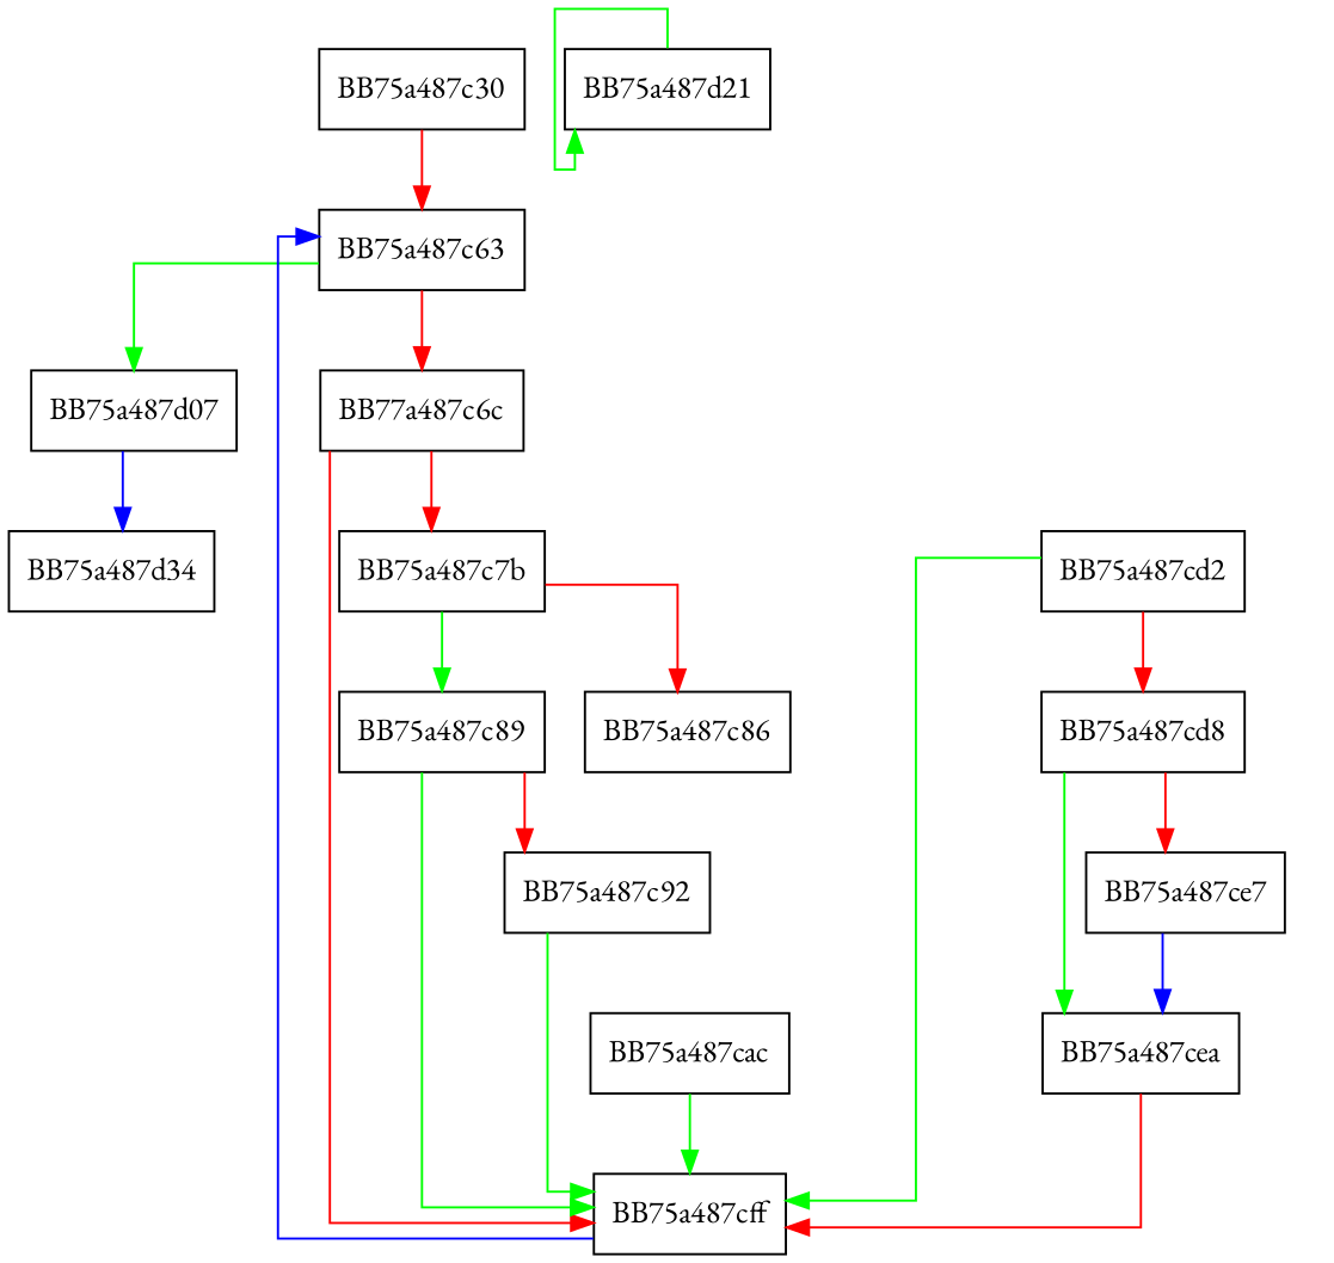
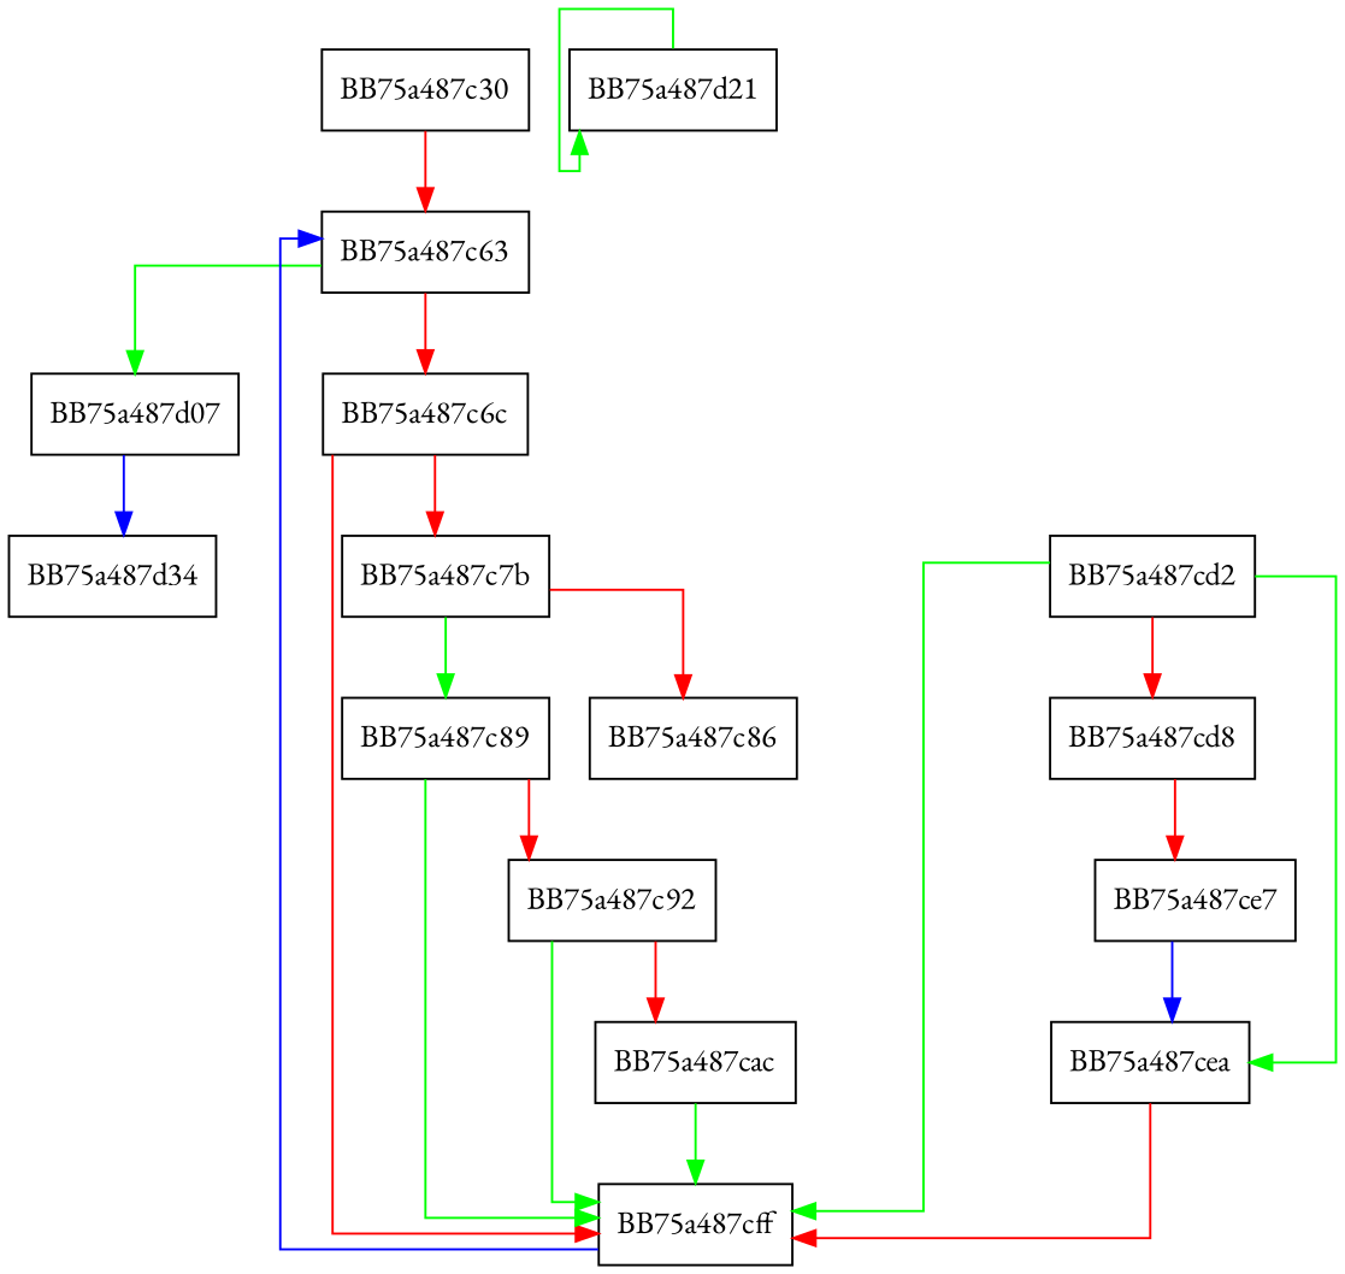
  digraph {
    fontname="EB Garamond"
    splines=ortho
    node [fontname="EB Garamond" shape=box]
    edge [color=red fontname="EB Garamond"]
    BB75a487c30
    BB75a487c63
    BB75a487d07
-   BB75a487c6c [label=BB77a487c6c]
+   BB75a487c6c
    BB75a487d34
    BB75a487cff
    BB75a487c7b
    BB75a487d21
    BB75a487c89
    BB75a487c86
    BB75a487c92
    BB75a487cac
    BB75a487cd2
    BB75a487cd8
    BB75a487cea
    BB75a487ce7
    BB75a487c30 -> BB75a487c63
    BB75a487c63 -> BB75a487d07 [color=green]
    BB75a487c63 -> BB75a487c6c
    BB75a487d07 -> BB75a487d34 [color=blue]
    BB75a487c6c -> BB75a487cff
    BB75a487c6c -> BB75a487c7b
    BB75a487cff -> BB75a487c63 [color=blue]
    BB75a487c7b -> BB75a487c89 [color=green]
    BB75a487c7b -> BB75a487c86
    BB75a487d21 -> BB75a487d21 [color=green]
    BB75a487c89 -> BB75a487cff [color=green]
    BB75a487c89 -> BB75a487c92
    BB75a487c92 -> BB75a487cff [color=green]
+   BB75a487c92 -> BB75a487cac
    BB75a487cac -> BB75a487cff [color=green]
    BB75a487cd2 -> BB75a487cff [color=green]
    BB75a487cd2 -> BB75a487cd8
-   BB75a487cd8 -> BB75a487cea [color=green]
+   BB75a487cd2 -> BB75a487cea [color=green]
    BB75a487cd8 -> BB75a487ce7
    BB75a487cea -> BB75a487cff
    BB75a487ce7 -> BB75a487cea [color=blue]
  }
